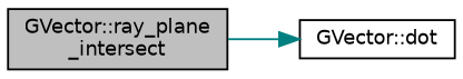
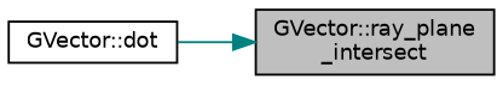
  digraph {
    rankdir=LR
    node [color=black fontname=Helvetica fontsize=10 shape=record style=filled]
    n1 [fillcolor=grey75 fontcolor=black height=0.2 label="GVector::ray_plane\l_intersect" width=0.4]
    n2 [fillcolor=white height=0.2 label="GVector::dot" width=0.4]
-   n1 -> n2 [color=teal fontname=Helvetica fontsize=10 labelfontname=Helvetica labelfontsize=10 style=solid]
+   n2 -> n1 [color=teal fontname=Helvetica fontsize=10 labelfontname=Helvetica labelfontsize=10 style=solid]
  }
